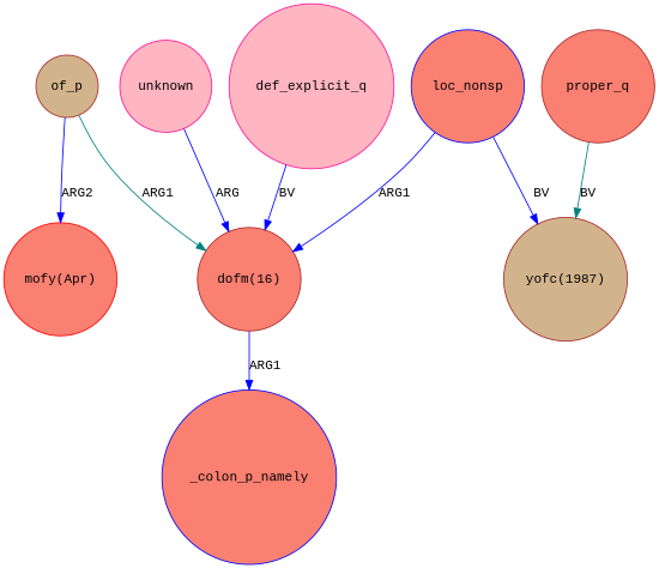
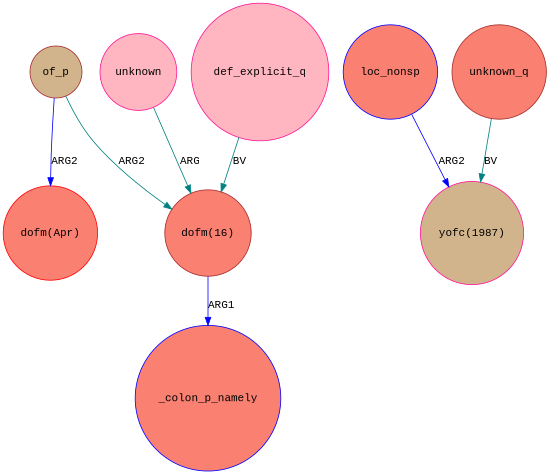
  digraph {
    fontname="Liberation Mono"
    node [color=brown fillcolor=salmon fontname="Liberation Mono" shape=circle style=filled]
    edge [color=blue fontname="Liberation Mono"]
    unknown [color=deeppink fillcolor=lightpink]
    "dofm(16)"
    _colon_p_namely [color=blue]
-   "yofc(1987)" [fillcolor=tan]
-   proper_q
+   "yofc(1987)" [color=deeppink fillcolor=tan]
+   proper_q [label=unknown_q]
    of_p [fillcolor=tan]
-   "mofy(Apr)" [color=red]
+   "mofy(Apr)" [color=red label="dofm(Apr)"]
    loc_nonsp [color=blue]
    def_explicit_q [color=deeppink fillcolor=lightpink]
-   unknown -> "dofm(16)" [label=ARG]
+   unknown -> "dofm(16)" [color=teal label=ARG]
    "dofm(16)" -> _colon_p_namely [label=ARG1]
    proper_q -> "yofc(1987)" [color=teal label=BV]
-   of_p -> "dofm(16)" [color=teal label=ARG1]
+   of_p -> "dofm(16)" [color=teal label=ARG2]
    of_p -> "mofy(Apr)" [label=ARG2]
-   loc_nonsp -> "dofm(16)" [label=ARG1]
-   loc_nonsp -> "yofc(1987)" [label=BV]
-   def_explicit_q -> "dofm(16)" [label=BV]
+   loc_nonsp -> "yofc(1987)" [label=ARG2]
+   def_explicit_q -> "dofm(16)" [color=teal label=BV]
  }
